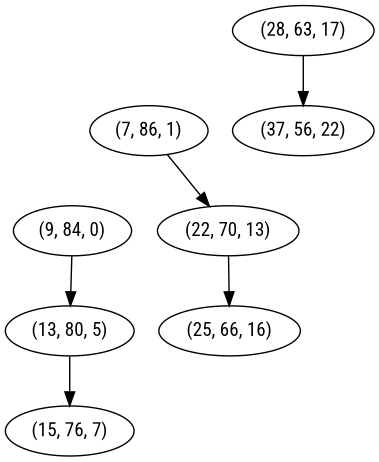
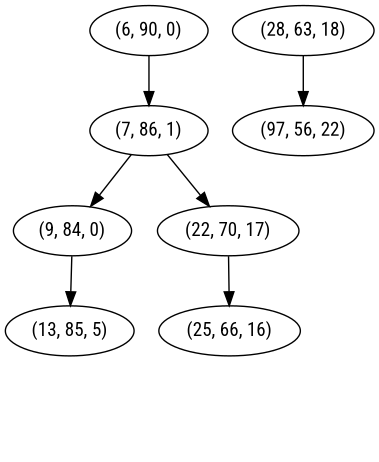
  digraph {
    fontname="Roboto Condensed"
    node [fontname="Roboto Condensed"]
    edge [fontname="Roboto Condensed"]
+   "(6, 90, 0)"
    "(7, 86, 1)"
    n3 [label="(9, 84, 0)"]
-   "(22, 70, 13)"
-   "(13, 80, 5)"
-   "(15, 76, 7)"
+   "(22, 70, 13)" [label="(22, 70, 17)"]
+   "(13, 80, 5)" [label="(13, 85, 5)"]
    "(25, 66, 16)"
-   "(28, 63, 18)" [label="(28, 63, 17)"]
-   "(37, 56, 22)"
+   "(28, 63, 18)"
+   "(37, 56, 22)" [label="(97, 56, 22)"]
+   "(6, 90, 0)" -> "(7, 86, 1)"
+   "(7, 86, 1)" -> n3
    "(7, 86, 1)" -> "(22, 70, 13)"
    n3 -> "(13, 80, 5)"
    "(22, 70, 13)" -> "(25, 66, 16)"
-   "(13, 80, 5)" -> "(15, 76, 7)"
    "(28, 63, 18)" -> "(37, 56, 22)"
  }
